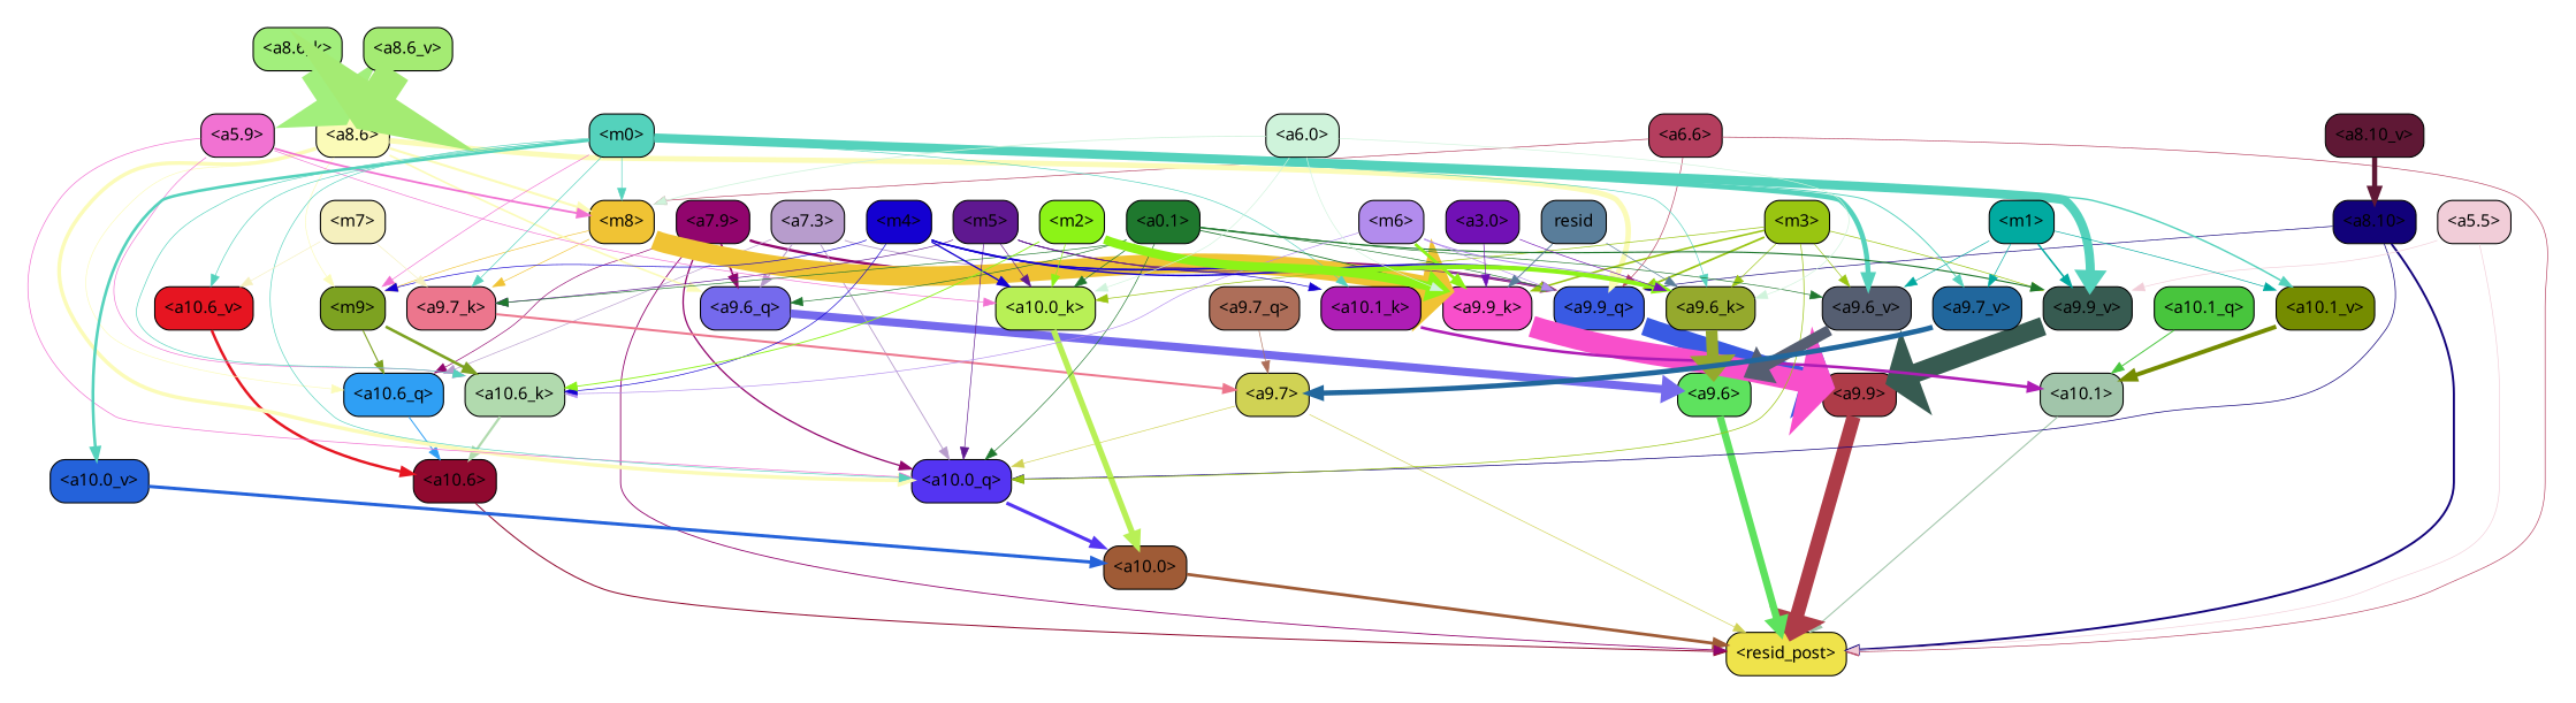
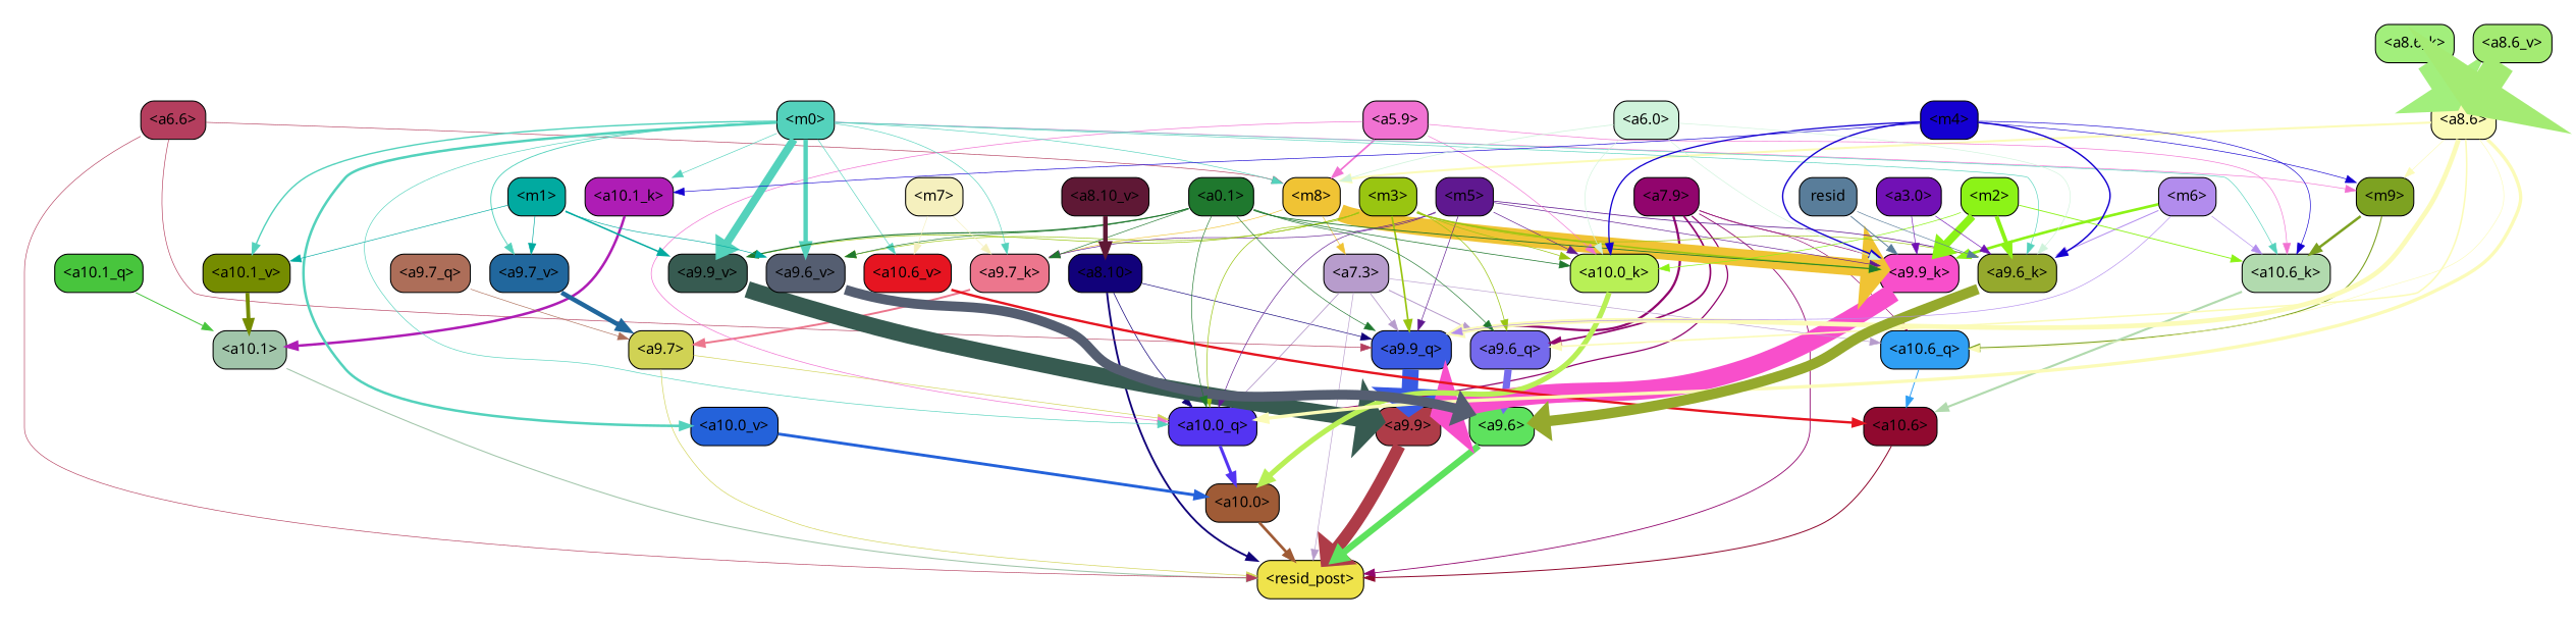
  strict digraph {
    fontname="Noto Sans"
    splines=true
    node [color=black fontname="Noto Sans" shape=box style="filled, rounded"]
    edge [color="#54d2bc" fontname="Noto Sans" penwidth=0.6]
    "<a10.6>" [fillcolor="#90092f"]
    "<resid_post>" [fillcolor="#efe34b"]
    "<a10.1>" [fillcolor="#a1c5aa"]
    "<a10.0>" [fillcolor="#9f5b36"]
    "<a9.9>" [fillcolor="#ae3c48"]
    "<a9.7>" [fillcolor="#d0d254"]
    "<a10.0_q>" [fillcolor="#5434f2"]
    "<a9.6>" [fillcolor="#5ee25e"]
    "<a8.10>" [fillcolor="#11017a"]
    "<a9.9_q>" [fillcolor="#395ae3"]
    "<a7.9>" [fillcolor="#91056d"]
    "<a10.6_q>" [fillcolor="#2f9ff4"]
    "<a9.6_q>" [fillcolor="#756aed"]
    "<a9.9_k>" [fillcolor="#f84fcb"]
    "<a7.3>" [fillcolor="#b79ccc"]
    "<a6.6>" [fillcolor="#b43e5e"]
    "<m8>" [fillcolor="#f0c334"]
    "<m9>" [fillcolor="#7da221"]
    "<a9.7_k>" [fillcolor="#ec768d"]
    "<a10.6_k>" [fillcolor="#b1daae"]
-   "<a5.5>" [fillcolor="#f1cdd8"]
    "<a9.9_v>" [fillcolor="#375b51"]
    "<a10.1_q>" [fillcolor="#48c53d"]
    "<a10.1_k>" [fillcolor="#ae1db5"]
    "<a10.0_k>" [fillcolor="#b8f056"]
    "<a10.6_v>" [fillcolor="#e61521"]
    "<a10.1_v>" [fillcolor="#758c00"]
    "<a10.0_v>" [fillcolor="#2462da"]
    "<a8.6>" [fillcolor="#fbfbb8"]
    "<m5>" [fillcolor="#5f1890"]
    "<a9.6_k>" [fillcolor="#95a92d"]
    "<a5.9>" [fillcolor="#f172d2"]
    "<m3>" [fillcolor="#99c511"]
    "<a9.6_v>" [fillcolor="#555e71"]
    "<m0>" [fillcolor="#54d2bc"]
    "<a9.7_v>" [fillcolor="#21679d"]
    "<a0.1>" [fillcolor="#1f782e"]
    "<m6>" [fillcolor="#b28ced"]
    "<m4>" [fillcolor="#1400d1"]
    "<m2>" [fillcolor="#8cf317"]
    "<a6.0>" [fillcolor="#cff3db"]
    "<m7>" [fillcolor="#f5f0be"]
    "<m1>" [fillcolor="#01aaa0"]
    "<a9.7_q>" [fillcolor="#ad6e59"]
    "<a3.0>" [fillcolor="#7111b5"]
    n46 [fillcolor="#597d9a" label=resid]
    "<a8.6_k>" [fillcolor="#a2ef7c"]
    "<a8.10_v>" [fillcolor="#5f1835"]
    "<a8.6_v>" [fillcolor="#a4eb73"]
    "<a10.6>" -> "<resid_post>" [color="#90092f" penwidth=0.9498605728149414]
    "<a10.1>" -> "<resid_post>" [color="#a1c5aa" penwidth=1.0084514617919922]
    "<a10.0>" -> "<resid_post>" [color="#9f5b36" penwidth=2.5814952850341797]
    "<a9.9>" -> "<resid_post>" [color="#ae3c48" penwidth=11.610888481140137]
    "<a9.7>" -> "<resid_post>" [color="#d0d254"]
    "<a9.7>" -> "<a10.0_q>" [color="#d0d254"]
    "<a10.0_q>" -> "<a10.0>" [color="#5434f2" penwidth=2.905670166015625]
    "<a9.6>" -> "<resid_post>" [color="#5ee25e" penwidth=6.121421813964844]
    "<a8.10>" -> "<resid_post>" [color="#11017a" penwidth=1.7841739654541016]
    "<a8.10>" -> "<a10.0_q>" [color="#11017a" penwidth=0.6612663269042969]
    "<a8.10>" -> "<a9.9_q>" [color="#11017a"]
    "<a9.9_q>" -> "<a9.9>" [color="#395ae3" penwidth=15.310546875]
    "<a7.9>" -> "<resid_post>" [color="#91056d" penwidth=0.8109169006347656]
    "<a7.9>" -> "<a10.0_q>" [color="#91056d" penwidth=1.19378662109375]
    "<a7.9>" -> "<a9.9_q>" [color="#91056d" penwidth=2.1764984130859375]
    "<a7.9>" -> "<a10.6_q>" [color="#91056d"]
    "<a7.9>" -> "<a9.6_q>" [color="#91056d" penwidth=1.6184196472167969]
    "<a7.9>" -> "<a9.9_k>" [color="#91056d"]
    "<a10.6_q>" -> "<a10.6>" [color="#2f9ff4" penwidth=0.9244728088378906]
    "<a9.6_q>" -> "<a9.6>" [color="#756aed" penwidth=6.823722839355469]
    "<a9.9_k>" -> "<a9.9>" [color="#f84fcb" penwidth=17.953022003173828]
+   "<a7.3>" -> "<resid_post>" [color="#b79ccc"]
    "<a7.3>" -> "<a10.0_q>" [color="#b79ccc" penwidth=0.8208656311035156]
    "<a7.3>" -> "<a9.9_q>" [color="#b79ccc" penwidth=0.8119163513183594]
    "<a7.3>" -> "<a10.6_q>" [color="#b79ccc"]
    "<a7.3>" -> "<a9.6_q>" [color="#b79ccc" penwidth=0.9649925231933594]
    "<a6.6>" -> "<resid_post>" [color="#b43e5e"]
    "<a6.6>" -> "<a9.9_q>" [color="#b43e5e"]
    "<a6.6>" -> "<m8>" [color="#b43e5e"]
    "<m8>" -> "<a9.9_k>" [color="#f0c334" penwidth=16.255420684814453]
-   "<m8>" -> "<m9>" [color="#f0c334"]
+   "<m8>" -> "<a7.3>" [color="#f0c334"]
    "<m8>" -> "<a9.7_k>" [color="#f0c334"]
    "<m9>" -> "<a10.6_q>" [color="#7da221" penwidth=1.0384025573730469]
    "<m9>" -> "<a10.6_k>" [color="#7da221" penwidth=2.371124267578125]
    "<a9.7_k>" -> "<a9.7>" [color="#ec768d" penwidth=1.85101318359375]
    "<a10.6_k>" -> "<a10.6>" [color="#b1daae" penwidth=2.0319366455078125]
-   "<a5.5>" -> "<resid_post>" [color="#f1cdd8"]
-   "<a5.5>" -> "<a9.9_v>" [color="#f1cdd8"]
    "<a9.9_v>" -> "<a9.9>" [color="#375b51" penwidth=15.728643417358398]
    "<a10.1_q>" -> "<a10.1>" [color="#48c53d" penwidth=0.9268798828125]
    "<a10.1_k>" -> "<a10.1>" [color="#ae1db5" penwidth=2.4037628173828125]
    "<a10.0_k>" -> "<a10.0>" [color="#b8f056" penwidth=4.9319305419921875]
    "<a10.6_v>" -> "<a10.6>" [color="#e61521" penwidth=2.290935516357422]
    "<a10.1_v>" -> "<a10.1>" [color="#758c00" penwidth=3.6398468017578125]
    "<a10.0_v>" -> "<a10.0>" [color="#2462da" penwidth=2.7666168212890625]
    "<a8.6>" -> "<a10.0_q>" [color="#fbfbb8" penwidth=3.1841888427734375]
    "<a8.6>" -> "<a9.9_q>" [color="#fbfbb8" penwidth=4.482503890991211]
    "<a8.6>" -> "<a10.6_q>" [color="#fbfbb8"]
    "<a8.6>" -> "<a9.6_q>" [color="#fbfbb8" penwidth=1.515838623046875]
    "<a8.6>" -> "<m8>" [color="#fbfbb8" penwidth=1.972564697265625]
    "<a8.6>" -> "<m9>" [color="#fbfbb8"]
    "<m5>" -> "<a10.0_q>" [color="#5f1890"]
    "<m5>" -> "<a9.9_q>" [color="#5f1890"]
    "<m5>" -> "<a9.9_k>" [color="#5f1890"]
    "<m5>" -> "<a9.7_k>" [color="#5f1890"]
    "<m5>" -> "<a10.0_k>" [color="#5f1890"]
    "<m5>" -> "<a9.6_k>" [color="#5f1890" penwidth=0.7197036743164062]
    "<a9.6_k>" -> "<a9.6>" [color="#95a92d" penwidth=9.787818908691406]
    "<a5.9>" -> "<a10.0_q>" [color="#f172d2" penwidth=0.6463394165039062]
    "<a5.9>" -> "<m8>" [color="#f172d2" penwidth=1.6550712585449219]
    "<a5.9>" -> "<a10.6_k>" [color="#f172d2"]
    "<a5.9>" -> "<a10.0_k>" [color="#f172d2"]
    "<m3>" -> "<a10.0_q>" [color="#99c511" penwidth=0.6597442626953125]
    "<m3>" -> "<a9.9_q>" [color="#99c511" penwidth=1.6276321411132812]
+   "<m3>" -> "<a9.6_q>" [color="#99c511" penwidth=0.6724472045898438]
    "<m3>" -> "<a9.9_k>" [color="#99c511" penwidth=1.4574642181396484]
    "<m3>" -> "<a9.9_v>" [color="#99c511" penwidth=0.6589469909667969]
    "<m3>" -> "<a10.0_k>" [color="#99c511" penwidth=0.6506614685058594]
    "<m3>" -> "<a9.6_k>" [color="#99c511"]
    "<m3>" -> "<a9.6_v>" [color="#99c511"]
    "<a9.6_v>" -> "<a9.6>" [color="#555e71" penwidth=9.212547302246094]
    "<m0>" -> "<a10.0_q>"
    "<m0>" -> "<m8>"
    "<m0>" -> "<m9>" [color="#f172d2"]
    "<m0>" -> "<a9.7_k>"
    "<m0>" -> "<a10.6_k>"
    "<m0>" -> "<a9.9_v>" [penwidth=7.537467956542969]
    "<m0>" -> "<a10.1_k>"
    "<m0>" -> "<a10.6_v>"
    "<m0>" -> "<a10.1_v>" [penwidth=1.3360328674316406]
    "<m0>" -> "<a10.0_v>" [penwidth=2.4083595275878906]
    "<m0>" -> "<a9.6_k>"
    "<m0>" -> "<a9.6_v>" [penwidth=4.1688385009765625]
    "<m0>" -> "<a9.7_v>" [penwidth=0.8575286865234375]
    "<a9.7_v>" -> "<a9.7>" [color="#21679d" penwidth=4.305488586425781]
    "<a0.1>" -> "<a10.0_q>" [color="#1f782e"]
    "<a0.1>" -> "<a9.9_q>" [color="#1f782e"]
    "<a0.1>" -> "<a9.6_q>" [color="#1f782e"]
    "<a0.1>" -> "<a9.9_k>" [color="#1f782e" penwidth=0.81341552734375]
    "<a0.1>" -> "<a9.7_k>" [color="#1f782e"]
    "<a0.1>" -> "<a9.9_v>" [color="#1f782e" penwidth=1.062591552734375]
    "<a0.1>" -> "<a10.0_k>" [color="#1f782e" penwidth=0.6768684387207031]
    "<a0.1>" -> "<a9.6_v>" [color="#1f782e"]
    "<m6>" -> "<a9.9_q>" [color="#b28ced"]
    "<m6>" -> "<a9.9_k>" [color="#8cf317" penwidth=2.533975601196289]
    "<m6>" -> "<a10.6_k>" [color="#b28ced"]
    "<m6>" -> "<a9.6_k>" [color="#b28ced" penwidth=0.9471282958984375]
    "<m4>" -> "<a9.9_k>" [color="#1400d1" penwidth=1.3186264038085938]
    "<m4>" -> "<m9>" [color="#1400d1"]
    "<m4>" -> "<a10.6_k>" [color="#1400d1"]
    "<m4>" -> "<a10.1_k>" [color="#1400d1"]
    "<m4>" -> "<a10.0_k>" [color="#1400d1" penwidth=1.230804443359375]
    "<m4>" -> "<a9.6_k>" [color="#1400d1" penwidth=1.3722038269042969]
    "<m2>" -> "<a9.9_k>" [color="#8cf317" penwidth=7.476325988769531]
    "<m2>" -> "<a10.6_k>" [color="#8cf317" penwidth=0.8380241394042969]
    "<m2>" -> "<a10.0_k>" [color="#8cf317" penwidth=0.6622200012207031]
    "<m2>" -> "<a9.6_k>" [color="#8cf317" penwidth=3.761505126953125]
    "<a6.0>" -> "<a9.9_k>" [color="#cff3db"]
    "<a6.0>" -> "<m8>" [color="#cff3db" penwidth=0.7418403625488281]
    "<a6.0>" -> "<a10.0_k>" [color="#cff3db"]
    "<a6.0>" -> "<a9.6_k>" [color="#cff3db"]
    "<m7>" -> "<a9.7_k>" [color="#f5f0be"]
    "<m7>" -> "<a10.6_v>" [color="#f5f0be"]
    "<m1>" -> "<a9.9_v>" [color="#01aaa0" penwidth=1.4082679748535156]
    "<m1>" -> "<a10.1_v>" [color="#01aaa0"]
    "<m1>" -> "<a9.6_v>" [color="#01aaa0"]
    "<m1>" -> "<a9.7_v>" [color="#01aaa0"]
    "<a9.7_q>" -> "<a9.7>" [color="#ad6e59"]
    "<a3.0>" -> "<a9.9_k>" [color="#7111b5"]
    "<a3.0>" -> "<a9.6_k>" [color="#7111b5"]
    n46 -> "<a9.9_k>" [color="#597d9a" penwidth=0.8602714538574219]
    n46 -> "<a9.6_k>" [color="#597d9a"]
    "<a8.6_k>" -> "<a8.6>" [color="#a2ef7c" penwidth=19.114789962768555]
    "<a8.10_v>" -> "<a8.10>" [color="#5f1835" penwidth=4.248416900634766]
    "<a8.6_v>" -> "<a8.6>" [color="#a4eb73" penwidth=27.461654663085938]
  }
